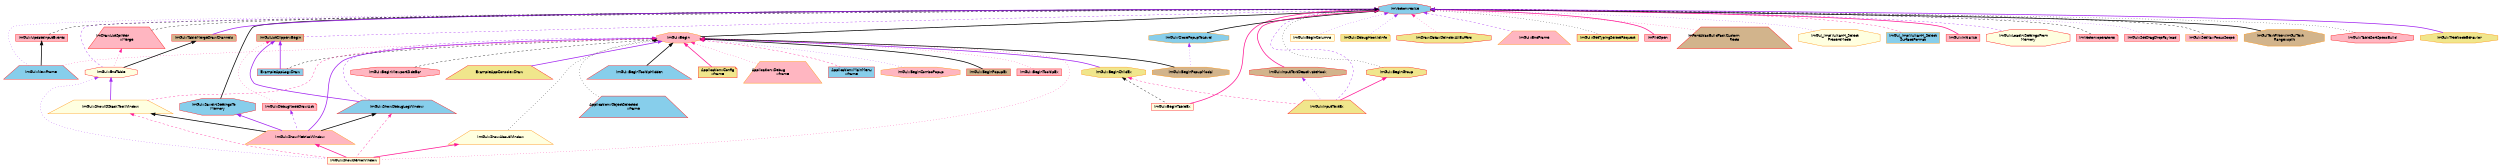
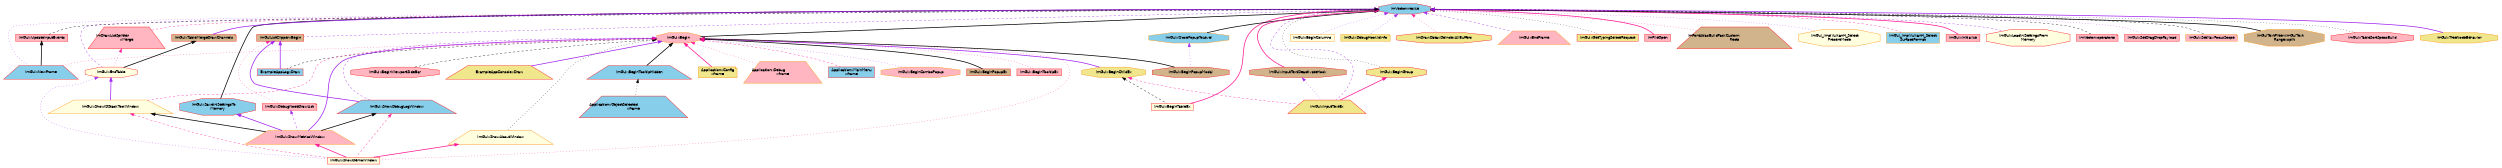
  digraph {
    rankdir=TB
    node [color=red fillcolor=lightpink fontname=Helvetica fontsize=10 shape=octagon style=filled]
    edge [color=purple dir=back fontname=Helvetica fontsize=10 labelfontname=Helvetica labelfontsize=10 style=bold]
    n1 [fillcolor=skyblue fontcolor=black height=0.2 label="ImVector::resize" width=0.4]
    n2 [color=darkorange height=0.2 label="ImGui::Begin" width=0.4]
    n3 [fillcolor=lightyellow height=0.2 label="ImGui::BeginTableEx" shape=box width=0.4]
    n4 [fillcolor=khaki height=0.2 label="ImGui::InputTextEx" shape=trapezium width=0.4]
    n5 [fillcolor=skyblue height=0.2 label="ImGui::NewFrame" shape=trapezium width=0.4]
    n6 [fillcolor=tan height=0.2 label="ImGuiListClipper::Begin" shape=box width=0.4]
    n7 [color=darkorange fillcolor=lightyellow height=0.2 label="ImGui::BeginColumns" shape=box width=0.4]
    n8 [fillcolor=khaki height=0.2 label="ImGui::BeginGroup" width=0.4]
    n9 [color=darkorange fillcolor=skyblue height=0.2 label="ImGui::ClosePopupToLevel" width=0.4]
    n10 [color=darkorange fillcolor=khaki height=0.2 label="ImGui::DebugHookIdInfo" shape=note width=0.4]
    n11 [fillcolor=khaki height=0.2 label="ImDrawData::DeIndexAllBuffers" width=0.4]
    n12 [color=darkorange height=0.2 label="ImGui::EndFrame" shape=trapezium width=0.4]
    n13 [fillcolor=lightyellow height=0.2 label="ImGui::EndTable" width=0.4]
    n14 [fillcolor=khaki height=0.2 label="ImGui::GetTypingSelectRequest" shape=box width=0.4]
    n15 [height=0.2 label=ImFileOpen shape=box width=0.4]
    n16 [fillcolor=tan height=0.2 label="ImFontAtlasBuildPackCustom\lRects" shape=trapezium width=0.4]
    n17 [color=darkorange fillcolor=lightyellow height=0.2 label="ImGui_ImplVulkanH_Select\lPresentMode" width=0.4]
    n18 [color=darkorange fillcolor=skyblue height=0.2 label="ImGui_ImplVulkanH_Select\lSurfaceFormat" shape=box width=0.4]
    n19 [height=0.2 label="ImGui::Initialize" shape=box width=0.4]
    n20 [fillcolor=tan height=0.2 label="ImGui::InputTextDeactivateHook" width=0.4]
    n21 [fillcolor=lightyellow height=0.2 label="ImGui::LoadIniSettingsFrom\lMemory" width=0.4]
    n22 [height=0.2 label="ImDrawListSplitter\l::Merge" shape=trapezium width=0.4]
    n23 [height=0.2 label="ImVector::operator=" shape=note width=0.4]
    n24 [fillcolor=skyblue height=0.2 label="ImGui::SaveIniSettingsTo\lMemory" width=0.4]
    n25 [height=0.2 label="ImGui::SetDragDropPayload" shape=box width=0.4]
    n26 [color=darkorange height=0.2 label="ImGui::SetNavFocusScope" shape=note width=0.4]
    n27 [color=darkorange fillcolor=tan height=0.2 label="ImGuiTextFilter::ImGuiText\lRange::split" width=0.4]
    n28 [fillcolor=tan height=0.2 label="ImGui::TableMergeDrawChannels" shape=note width=0.4]
    n29 [height=0.2 label="ImGui::TableSortSpecsBuild" width=0.4]
    n30 [color=darkorange fillcolor=khaki height=0.2 label="ImGui::TreeNodeBehavior" width=0.4]
    n31 [height=0.2 label="ImGui::UpdateInputEvents" shape=box width=0.4]
    n32 [color=darkorange height=0.2 label="ImGui::ShowMetricsWindow" shape=trapezium width=0.4]
    n33 [color=darkorange fillcolor=khaki height=0.2 label="ImGui::BeginChildEx" width=0.4]
    n34 [color=darkorange height=0.2 label="ImGui::BeginComboPopup" width=0.4]
    n35 [fillcolor=tan height=0.2 label="ImGui::BeginPopupEx" shape=box width=0.4]
-   n36 [color=darkorange fillcolor=tan height=0.2 label="ImGui::BeginPopupModal" width=0.4]
+   n36 [fillcolor=tan height=0.2 label="ImGui::BeginPopupModal" width=0.4]
    n37 [height=0.2 label="ImGui::BeginTooltipEx" shape=box width=0.4]
    n38 [fillcolor=skyblue height=0.2 label="ImGui::BeginTooltipHidden" shape=trapezium width=0.4]
    n39 [height=0.2 label="ImGui::BeginViewportSideBar" width=0.4]
    n40 [fillcolor=khaki height=0.2 label="ExampleAppConsole::Draw" shape=trapezium width=0.4]
    n41 [fillcolor=skyblue height=0.2 label="ExampleAppLog::Draw" shape=box width=0.4]
-   n42 [fillcolor=khaki height=0.2 label="Application::Config\l::frame" shape=note width=0.4]
+   n42 [color=darkorange fillcolor=khaki height=0.2 label="Application::Config\l::frame" shape=note width=0.4]
    n43 [color=darkorange height=0.2 label="Application::Debug\l::frame" shape=trapezium width=0.4]
    n44 [fillcolor=skyblue height=0.2 label="Application::MainMenu\l::frame" shape=box width=0.4]
    n45 [fillcolor=skyblue height=0.2 label="Application::ObjectSelected\l::frame" shape=trapezium width=0.4]
    n46 [color=darkorange fillcolor=lightyellow height=0.2 label="ImGui::ShowAboutWindow" shape=trapezium width=0.4]
    n47 [fillcolor=lightyellow height=0.2 label="ImGui::ShowDemoWindow" shape=box width=0.4]
    n48 [fillcolor=skyblue height=0.2 label="ImGui::ShowDebugLogWindow" shape=trapezium width=0.4]
    n49 [color=darkorange fillcolor=lightyellow height=0.2 label="ImGui::ShowIDStackToolWindow" shape=trapezium width=0.4]
    n50 [height=0.2 label="ImGui::DebugNodeDrawList" shape=note width=0.4]
    n1 -> n2 [color=black]
    n1 -> n3 [color=deeppink]
    n1 -> n4 [style=dashed]
    n1 -> n5 [style=dotted]
    n1 -> n6 [style=dashed]
    n1 -> n7 [style=dotted]
    n1 -> n8 [color=black style=dotted]
    n1 -> n9 [color=black]
    n1 -> n10 [style=dotted]
    n1 -> n11 [color=deeppink style=dotted]
    n1 -> n12 [style=dashed]
    n1 -> n13 [style=dashed]
    n1 -> n14 [color=black style=dotted]
    n1 -> n15 [color=deeppink]
    n1 -> n16 [color=deeppink style=dotted]
    n1 -> n17 [style=dotted]
    n1 -> n18 [color=deeppink style=dashed]
    n1 -> n19 [color=deeppink]
    n1 -> n20 [color=deeppink]
    n1 -> n21 [style=dashed]
-   n1 -> n22 [color=black style=dashed]
+   n1 -> n22 [color=deeppink style=dashed]
    n1 -> n23 [color=black style=dashed]
    n1 -> n24 [color=black]
    n1 -> n25 [style=dotted]
    n1 -> n26 [color=black style=dashed]
    n1 -> n27 [color=black]
    n1 -> n28
    n1 -> n29 [color=black style=dotted]
    n1 -> n30
    n1 -> n31 [color=black style=dashed]
    n2 -> n5 [color=deeppink style=dotted]
    n2 -> n32
    n2 -> n33
    n2 -> n34 [style=dotted]
    n2 -> n35 [color=black]
    n2 -> n36 [color=black]
    n2 -> n37 [color=deeppink style=dotted]
    n2 -> n38 [color=black]
    n2 -> n39 [color=black style=dashed]
    n2 -> n40
    n2 -> n41 [color=black style=dashed]
    n2 -> n42 [color=deeppink]
    n2 -> n43 [color=deeppink style=dotted]
    n2 -> n44 [color=deeppink style=dashed]
-   n2 -> n45 [color=black style=dotted]
+   n38 -> n45 [color=black style=dotted]
    n2 -> n46 [color=black style=dotted]
    n2 -> n47 [color=deeppink style=dotted]
    n2 -> n48 [style=dashed]
    n2 -> n49 [color=deeppink style=dashed]
    n6 -> n41
    n6 -> n48
    n6 -> n50 [color=deeppink style=dotted]
    n8 -> n4 [color=deeppink]
    n9 -> n36 [style=dotted]
    n13 -> n47 [style=dotted]
    n13 -> n49
    n20 -> n4 [style=dotted]
    n22 -> n13 [color=deeppink style=dotted]
    n24 -> n32
    n28 -> n13 [color=black]
    n31 -> n5 [color=black]
    n32 -> n47 [color=deeppink]
    n33 -> n3 [color=black style=dashed]
    n33 -> n4 [color=deeppink style=dashed]
    n46 -> n47 [color=deeppink]
    n48 -> n32 [color=black]
    n48 -> n47 [color=deeppink style=dashed]
    n49 -> n32 [color=black]
    n49 -> n47 [color=deeppink style=dashed]
    n50 -> n32 [style=dashed]
  }
